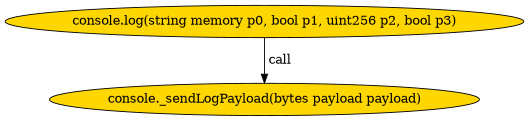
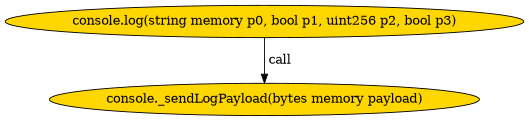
  digraph {
    node [style=filled fillcolor=gold]
    "console.log(string memory p0, bool p1, uint256 p2, bool p3)" [height=0.5 width=6.8036]
-   "console._sendLogPayload(bytes memory payload)" [height=0.5 width=5.7372 label="console._sendLogPayload(bytes payload payload)"]
+   "console._sendLogPayload(bytes memory payload)" [height=0.5 width=5.7372]
    "console.log(string memory p0, bool p1, uint256 p2, bool p3)" -> "console._sendLogPayload(bytes memory payload)" [label=" call"]
  }
